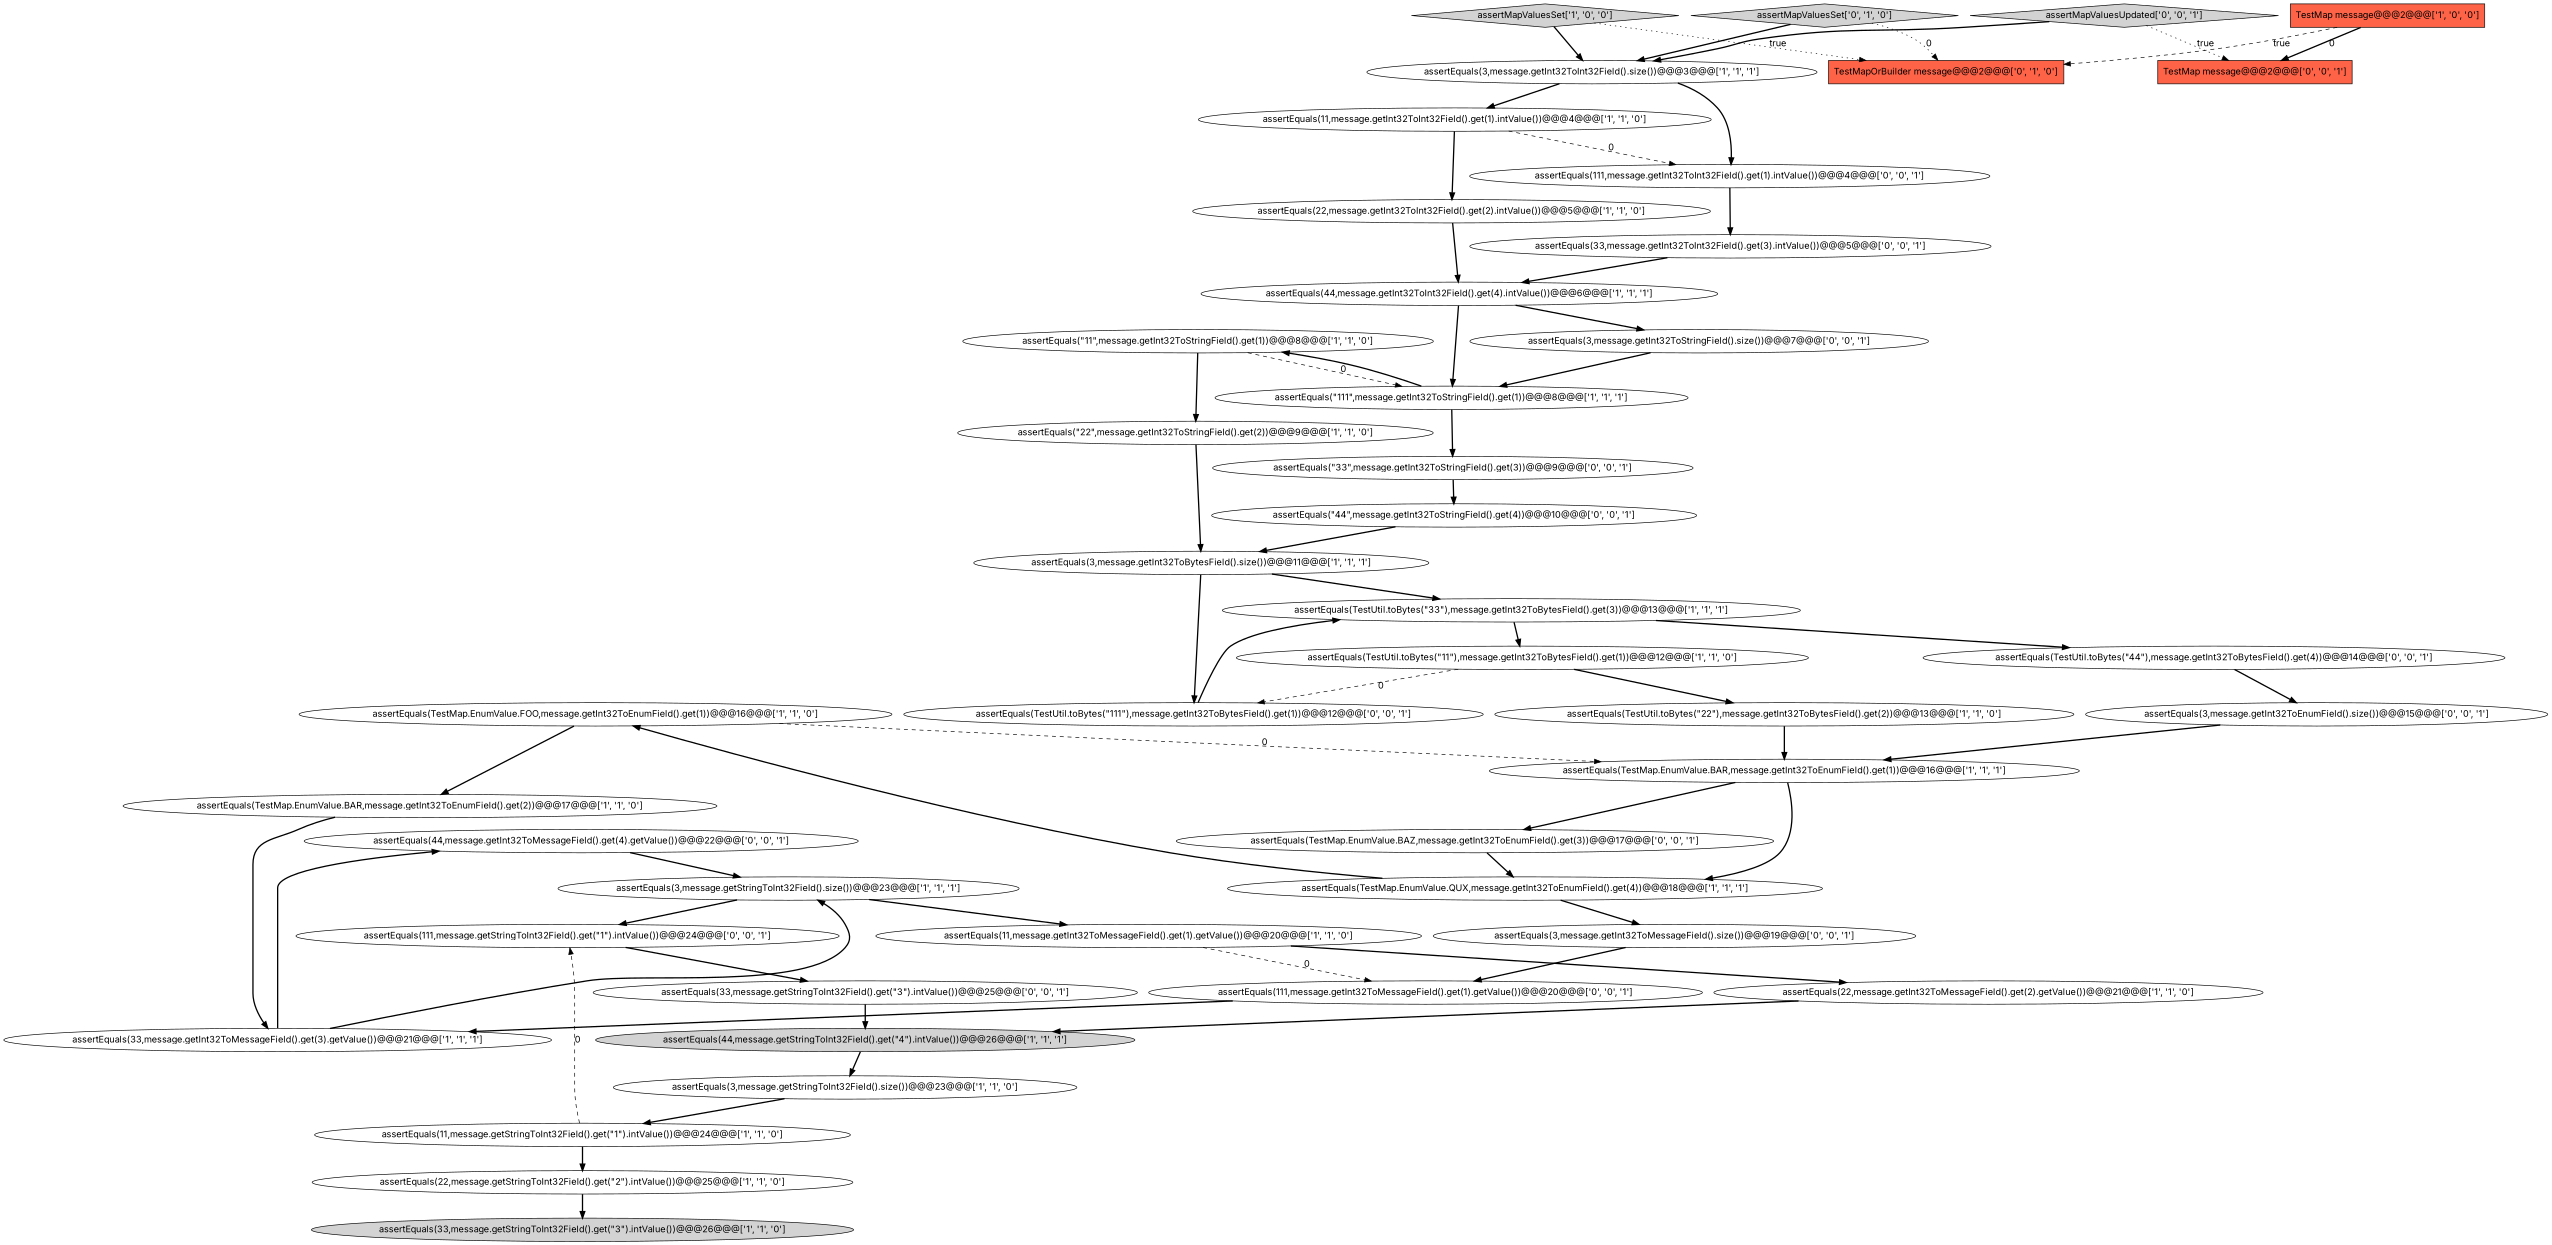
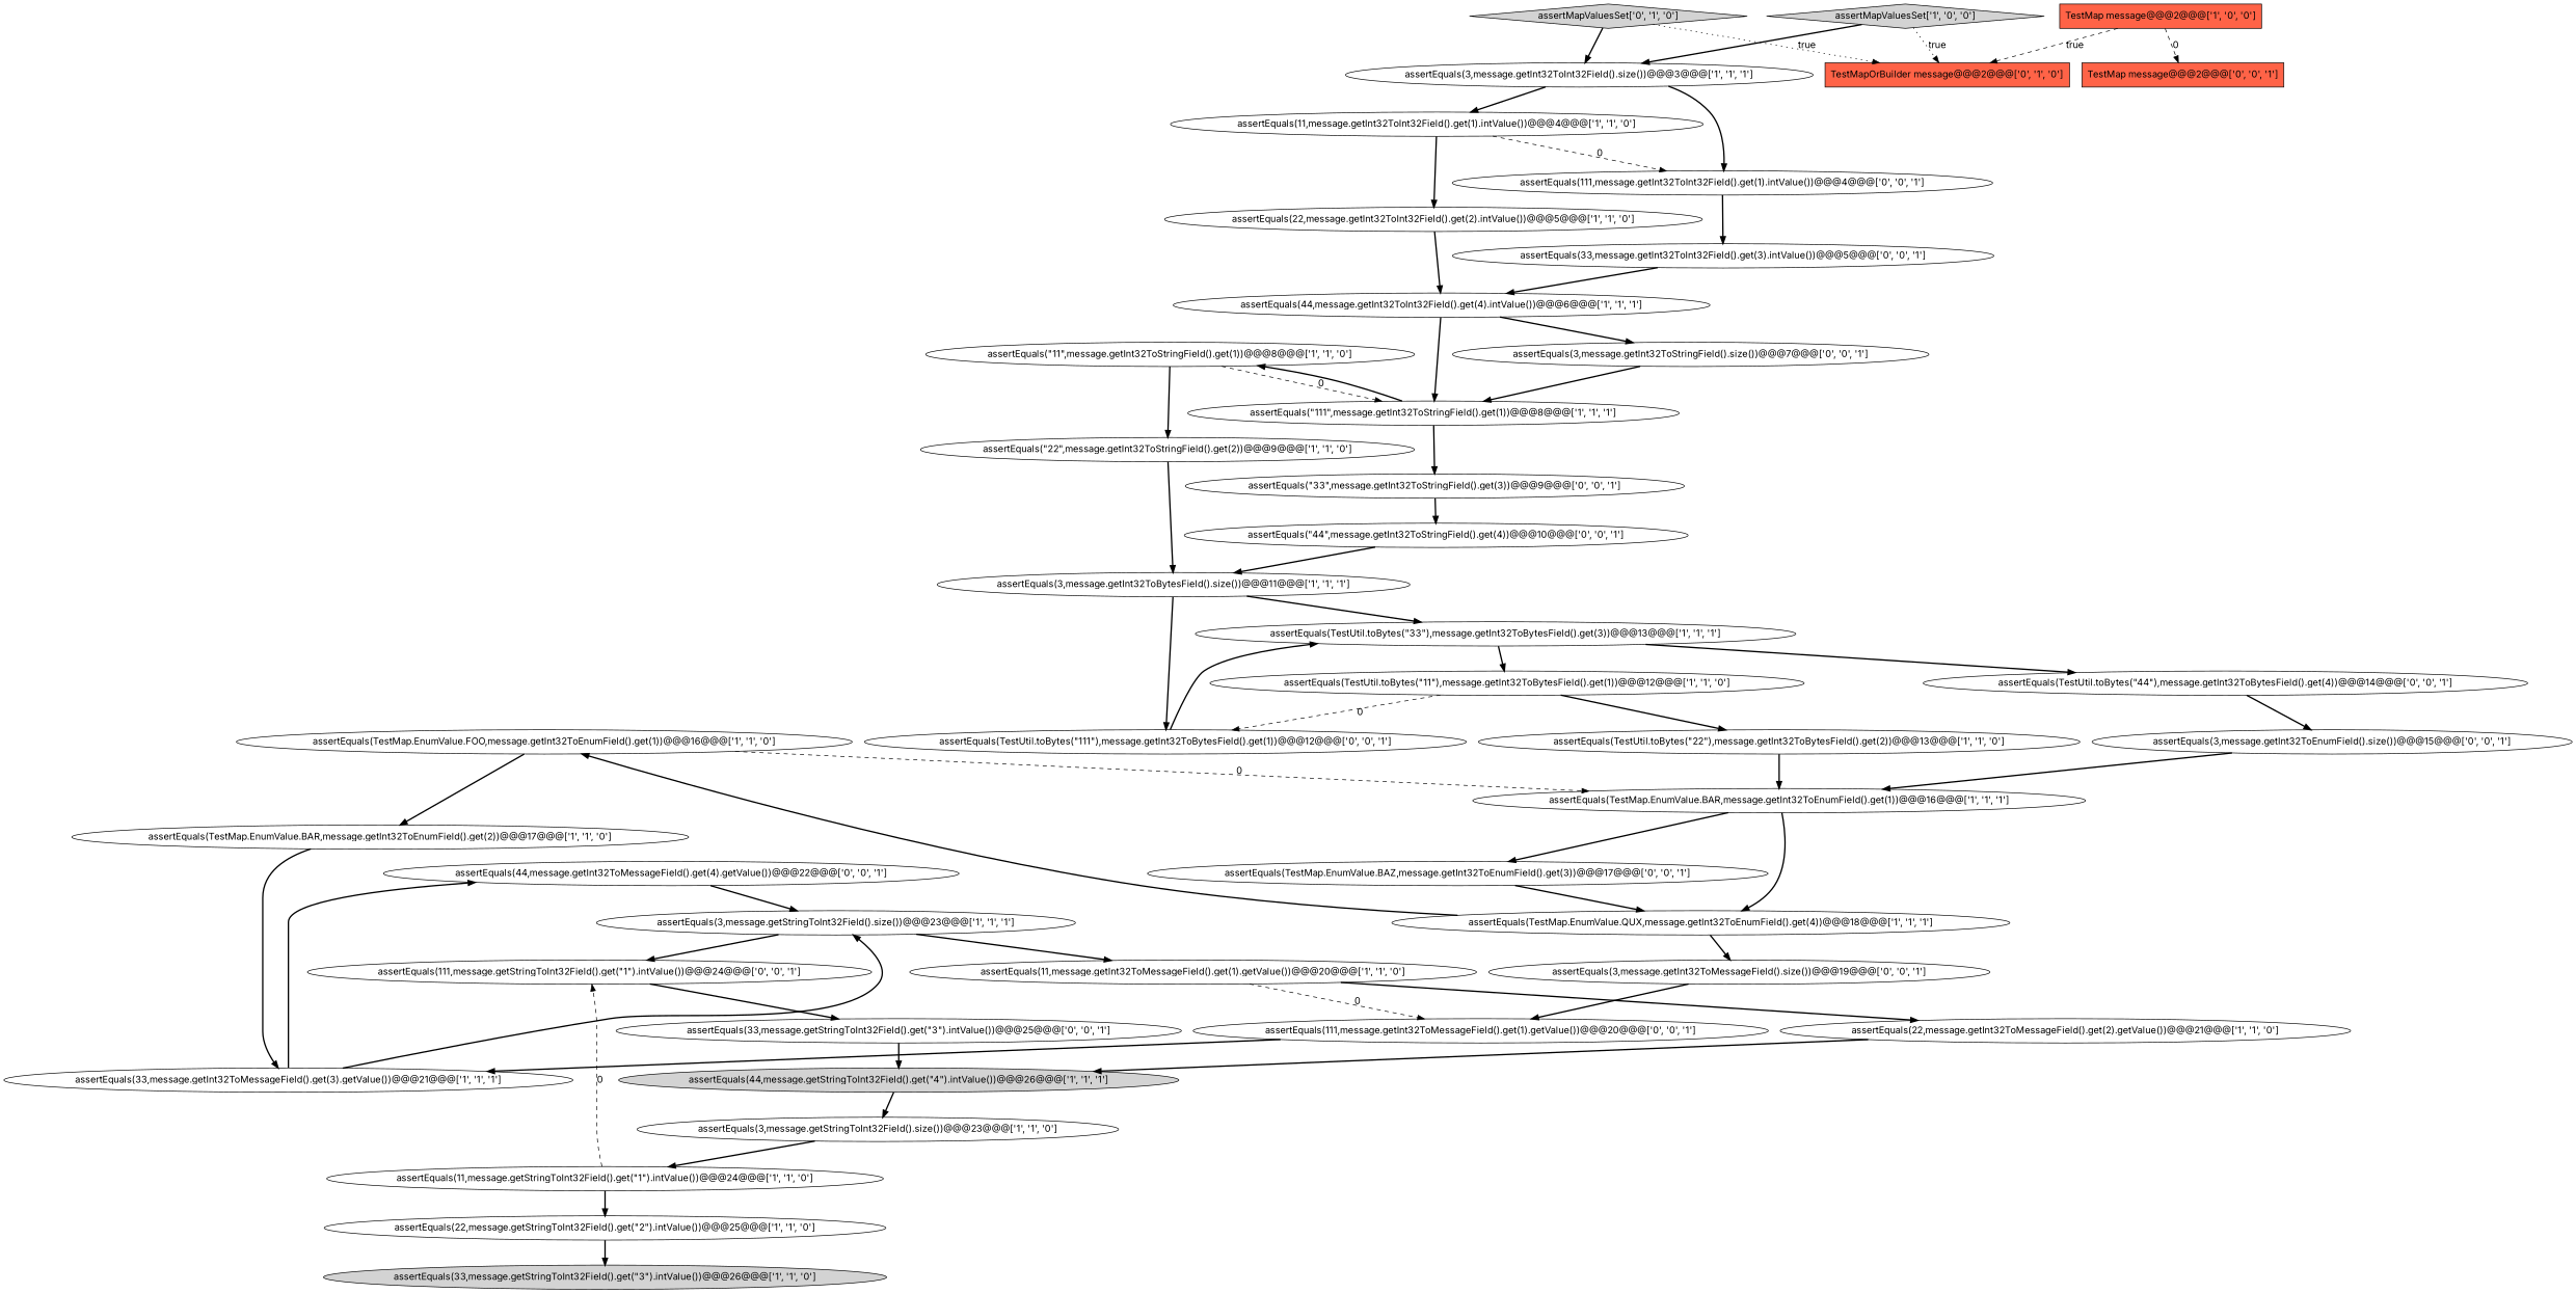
  digraph {
    fontname=Inter
    node [fillcolor=white fontname=Inter shape=ellipse style=filled]
    edge [fontname=Inter style=bold]
    n1 [label="assertEquals(44,message.getInt32ToMessageField().get(4).getValue())@@@22@@@['0', '0', '1']"]
    n2 [label="assertEquals(3,message.getStringToInt32Field().size())@@@23@@@['1', '1', '1']"]
    n3 [label="assertEquals(111,message.getStringToInt32Field().get(\"1\").intValue())@@@24@@@['0', '0', '1']"]
    n4 [label="assertEquals(11,message.getInt32ToMessageField().get(1).getValue())@@@20@@@['1', '1', '0']"]
    n5 [label="assertEquals(TestMap.EnumValue.BAZ,message.getInt32ToEnumField().get(3))@@@17@@@['0', '0', '1']"]
    n6 [label="assertEquals(TestMap.EnumValue.QUX,message.getInt32ToEnumField().get(4))@@@18@@@['1', '1', '1']"]
    n7 [label="assertEquals(TestMap.EnumValue.FOO,message.getInt32ToEnumField().get(1))@@@16@@@['1', '1', '0']"]
    n8 [label="assertEquals(3,message.getInt32ToMessageField().size())@@@19@@@['0', '0', '1']"]
    n9 [label="assertEquals(\"11\",message.getInt32ToStringField().get(1))@@@8@@@['1', '1', '0']"]
    n10 [label="assertEquals(\"111\",message.getInt32ToStringField().get(1))@@@8@@@['1', '1', '1']"]
    n11 [label="assertEquals(\"22\",message.getInt32ToStringField().get(2))@@@9@@@['1', '1', '0']"]
    n12 [label="assertEquals(\"33\",message.getInt32ToStringField().get(3))@@@9@@@['0', '0', '1']"]
    n13 [label="assertEquals(3,message.getInt32ToBytesField().size())@@@11@@@['1', '1', '1']"]
    n14 [label="assertEquals(TestUtil.toBytes(\"44\"),message.getInt32ToBytesField().get(4))@@@14@@@['0', '0', '1']"]
    n15 [label="assertEquals(3,message.getInt32ToEnumField().size())@@@15@@@['0', '0', '1']"]
    n16 [label="assertEquals(TestMap.EnumValue.BAR,message.getInt32ToEnumField().get(1))@@@16@@@['1', '1', '1']"]
    n17 [label="assertEquals(44,message.getInt32ToInt32Field().get(4).intValue())@@@6@@@['1', '1', '1']"]
    n18 [label="assertEquals(3,message.getInt32ToStringField().size())@@@7@@@['0', '0', '1']"]
    n19 [label="assertEquals(33,message.getStringToInt32Field().get(\"3\").intValue())@@@25@@@['0', '0', '1']"]
    n20 [fillcolor=lightgray label="assertEquals(44,message.getStringToInt32Field().get(\"4\").intValue())@@@26@@@['1', '1', '1']"]
    n21 [label="assertEquals(3,message.getStringToInt32Field().size())@@@23@@@['1', '1', '0']"]
    n22 [fillcolor=lightgray label="assertMapValuesSet['1', '0', '0']" shape=diamond]
    n23 [label="assertEquals(3,message.getInt32ToInt32Field().size())@@@3@@@['1', '1', '1']"]
    n24 [fillcolor=tomato label="TestMapOrBuilder message@@@2@@@['0', '1', '0']" shape=box]
    n25 [fillcolor=tomato label="TestMap message@@@2@@@['1', '0', '0']" shape=box]
    n26 [fillcolor=tomato label="TestMap message@@@2@@@['0', '0', '1']" shape=box]
    n27 [label="assertEquals(11,message.getInt32ToInt32Field().get(1).intValue())@@@4@@@['1', '1', '0']"]
    n28 [label="assertEquals(111,message.getInt32ToInt32Field().get(1).intValue())@@@4@@@['0', '0', '1']"]
    n29 [label="assertEquals(22,message.getInt32ToMessageField().get(2).getValue())@@@21@@@['1', '1', '0']"]
    n30 [fillcolor=lightgray label="assertEquals(33,message.getStringToInt32Field().get(\"3\").intValue())@@@26@@@['1', '1', '0']"]
    n31 [label="assertEquals(TestUtil.toBytes(\"11\"),message.getInt32ToBytesField().get(1))@@@12@@@['1', '1', '0']"]
    n32 [label="assertEquals(TestUtil.toBytes(\"22\"),message.getInt32ToBytesField().get(2))@@@13@@@['1', '1', '0']"]
    n33 [label="assertEquals(TestUtil.toBytes(\"111\"),message.getInt32ToBytesField().get(1))@@@12@@@['0', '0', '1']"]
    n34 [label="assertEquals(TestUtil.toBytes(\"33\"),message.getInt32ToBytesField().get(3))@@@13@@@['1', '1', '1']"]
    n35 [label="assertEquals(11,message.getStringToInt32Field().get(\"1\").intValue())@@@24@@@['1', '1', '0']"]
    n36 [label="assertEquals(111,message.getInt32ToMessageField().get(1).getValue())@@@20@@@['0', '0', '1']"]
    n37 [label="assertEquals(33,message.getInt32ToMessageField().get(3).getValue())@@@21@@@['1', '1', '1']"]
    n38 [fillcolor=lightgray label="assertMapValuesSet['0', '1', '0']" shape=diamond]
    n39 [label="assertEquals(22,message.getInt32ToInt32Field().get(2).intValue())@@@5@@@['1', '1', '0']"]
    n40 [label="assertEquals(33,message.getInt32ToInt32Field().get(3).intValue())@@@5@@@['0', '0', '1']"]
    n41 [label="assertEquals(\"44\",message.getInt32ToStringField().get(4))@@@10@@@['0', '0', '1']"]
    n42 [label="assertEquals(TestMap.EnumValue.BAR,message.getInt32ToEnumField().get(2))@@@17@@@['1', '1', '0']"]
-   n43 [fillcolor=lightgray label="assertMapValuesUpdated['0', '0', '1']" shape=diamond]
    n44 [label="assertEquals(22,message.getStringToInt32Field().get(\"2\").intValue())@@@25@@@['1', '1', '0']"]
    n1 -> n2
    n2 -> n3
    n2 -> n4
    n3 -> n19
    n4 -> n29
    n4 -> n36 [label=0 style=dashed]
    n5 -> n6
    n6 -> n7
    n6 -> n8
    n7 -> n16 [label=0 style=dashed]
    n7 -> n42
    n8 -> n36
    n9 -> n10 [label=0 style=dashed]
    n9 -> n11
    n10 -> n9
    n10 -> n12
    n11 -> n13
    n12 -> n41
    n13 -> n33
    n13 -> n34
    n14 -> n15
    n15 -> n16
    n16 -> n5
    n16 -> n6
    n17 -> n10
    n17 -> n18
    n18 -> n10
    n19 -> n20
    n20 -> n21
    n21 -> n35
    n22 -> n23
    n22 -> n24 [label=true style=dotted]
    n23 -> n27
    n23 -> n28
    n25 -> n24 [label=true style=dashed]
-   n25 -> n26 [label=0]
+   n25 -> n26 [label=0 style=dashed]
    n27 -> n28 [label=0 style=dashed]
    n27 -> n39
    n28 -> n40
    n29 -> n20
    n31 -> n32
    n31 -> n33 [label=0 style=dashed]
    n32 -> n16
    n33 -> n34
    n34 -> n14
    n34 -> n31
    n35 -> n3 [label=0 style=dashed]
    n35 -> n44
    n36 -> n37
    n37 -> n1
    n37 -> n2
    n38 -> n23
-   n38 -> n24 [label=0 style=dotted]
+   n38 -> n24 [label=true style=dotted]
    n39 -> n17
    n40 -> n17
    n41 -> n13
    n42 -> n37
-   n43 -> n23
-   n43 -> n26 [label=true style=dotted]
    n44 -> n30
  }
